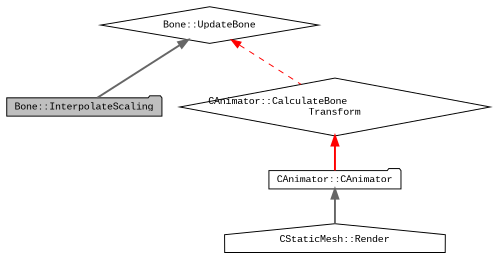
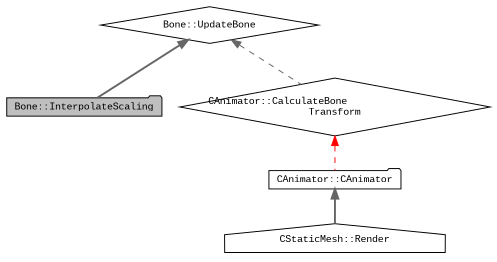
  digraph {
    fontname="Liberation Mono"
    rankdir=TB
    node [color=black fillcolor=white fontname="Liberation Mono" fontsize=10 shape=folder style=filled]
    edge [color=gray40 dir=back fontname="Liberation Mono" fontsize=10 labelfontname=Helvetica labelfontsize=10 style=bold]
    n1 [fillcolor=grey75 fontcolor=black height=0.2 label="Bone::InterpolateScaling" width=0.4]
    n2 [height=0.2 label="Bone::UpdateBone" shape=diamond width=0.4]
    n3 [height=0.2 label="CAnimator::CalculateBone\lTransform" shape=diamond width=0.4]
    n4 [height=0.2 label="CAnimator::CAnimator" width=0.4]
    n5 [height=0.2 label="CStaticMesh::Render" shape=house width=0.4]
    n2 -> n1
-   n2 -> n3 [color=red style=dashed]
-   n3 -> n4 [color=red]
+   n2 -> n3 [style=dashed]
+   n3 -> n4 [color=red style=dashed]
    n4 -> n5
  }
